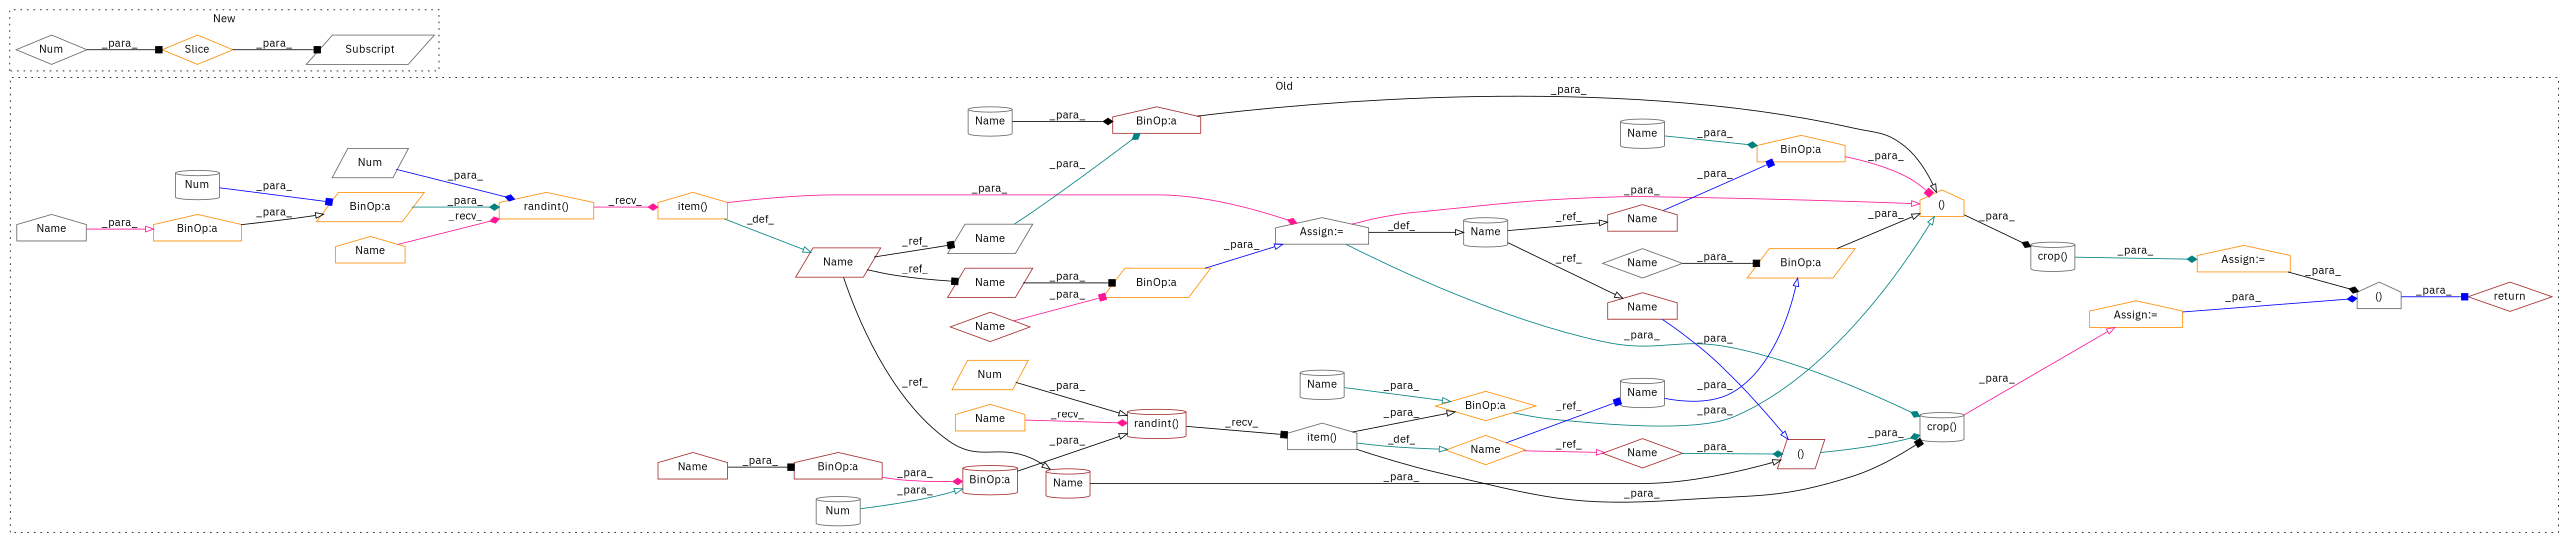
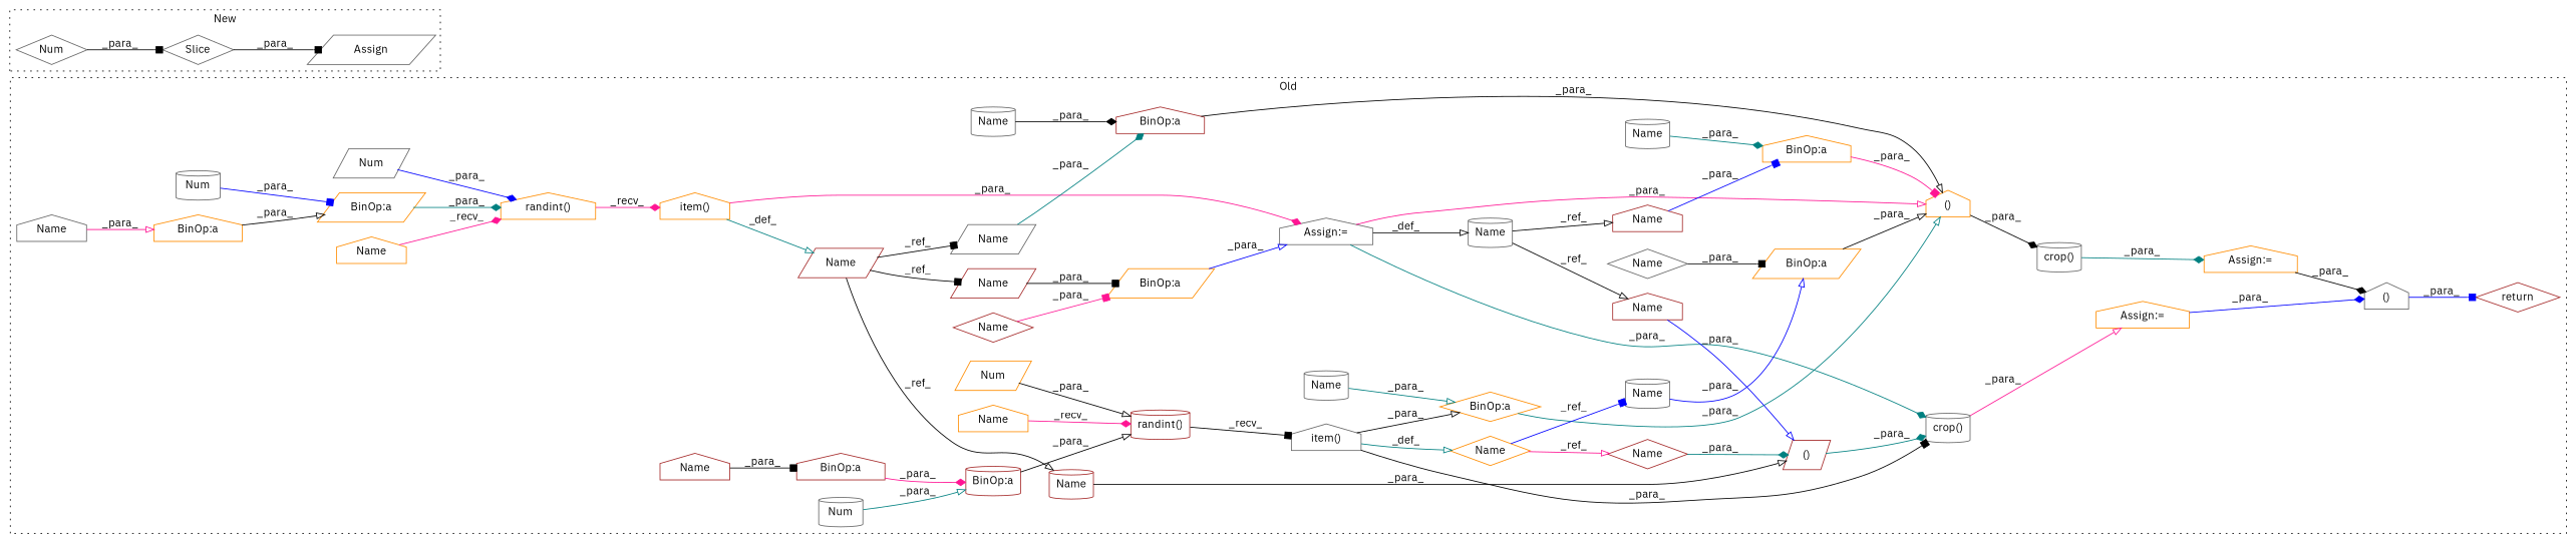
  digraph {
    fontname="IBM Plex Sans"
    rankdir=LR
    node [a=87 color=gray40 fontname="IBM Plex Sans" l=4 s=7933 shape=house]
    edge [arrowhead=onormal color=black fontname="IBM Plex Sans"]
    n1 [a=75 color=darkorange l="14,12" label="randint()" s="7915,7950"]
    n2 [a=82 color=brown label="BinOp:a" s=8118]
    n3 [a=82 color=darkorange l=16 label="BinOp:a" shape=parallelogram]
    n4 [a=82 color=darkorange l=3 label="BinOp:a"]
    n5 [a=54 color=brown l=20 label="()" s=8289 shape=parallelogram]
    n6 [a=82 color=brown l=16 label="BinOp:a" s=7998 shape=cylinder]
    n7 [a=82 color=darkorange label="BinOp:a" s=8202]
    n8 [a=82 color=brown l=3 label="BinOp:a" s=7998]
    n9 [a=54 label="()" s=8326]
    n10 [a=82 color=darkorange label="BinOp:a" s=8246 shape=diamond]
    n11 [a=54 color=darkorange l=128 label="()" s=8136]
    n12 [a=82 color=darkorange label="BinOp:a" s=8159 shape=parallelogram]
    n13 [a=75 color=brown l="14,12" label="randint()" s="7980,8015" shape=cylinder]
    n14 [color=brown label=Name s=7908 shape=parallelogram]
    n15 [a=75 l="8,1" label="crop()" s="8276,8310" shape=cylinder]
    n16 [a=75 color=darkorange l=54 label="item()" s=7915]
    n17 [a=75 l="8,1" label="crop()" s="8105,8265" shape=cylinder]
    n18 [a=75 l=54 label="item()" s=7980]
    n19 [a=76 l=1 label=Num s=7929 shape=parallelogram]
    n20 [a=76 l=1 label=Num s=8014 shape=cylinder]
    n21 [a=76 color=darkorange l=1 label=Num s=7994 shape=parallelogram]
    n22 [a=76 l=1 label=Num s=7949 shape=cylinder]
    n23 [a=93 color=brown l=7 label=return s=8317 shape=diamond]
    n24 [l=5 label=Name s=8039 shape=cylinder]
    n25 [a=68 color=darkorange l=3 label="Assign:=" s=8273]
    n26 [a=68 color=darkorange l=3 label="Assign:=" s=8102]
    n27 [a=82 color=darkorange l=3 label="BinOp:a" s=8051 shape=parallelogram]
    n28 [color=darkorange l=3 label=Name s=7974 shape=diamond]
    n29 [a=68 l=3 label="Assign:=" s=8044]
    n30 [l=14 label=Name s=8206 shape=cylinder]
    n31 [l=14 label=Name s=8250 shape=cylinder]
    n32 [l=14 label=Name s=8163 shape=diamond]
    n33 [l=14 label=Name s=8122 shape=cylinder]
    n34 [color=brown l=5 label=Name s=8197]
    n35 [color=brown l=5 label=Name s=8296]
    n36 [label=Name s=8114 shape=parallelogram]
    n37 [color=brown label=Name s=8285 shape=cylinder]
    n38 [color=brown label=Name s=8047 shape=parallelogram]
    n39 [color=brown l=3 label=Name s=8291 shape=diamond]
    n40 [l=3 label=Name s=8156 shape=cylinder]
    n41 [color=brown l=10 label=Name s=8001]
    n42 [l=10 label=Name s=7936]
    n43 [color=brown l=10 label=Name s=8054 shape=diamond]
    n44 [color=darkorange l=5 label=Name s=7980]
    n45 [color=darkorange l=5 label=Name s=7915]
-   n46 [a=80 color=darkorange l=2 label=Slice s=13822 shape=diamond]
-   n47 [a=63 l="15,0" label=Subscript s="13810,0" shape=parallelogram]
+   n46 [a=80 l=2 label=Slice s=13822 shape=diamond]
+   n47 [a=63 l="15,0" label=Assign s="13810,0" shape=parallelogram]
    n48 [a=76 l=1 label=Num s=13823 shape=diamond]
    subgraph cluster_1 {
      label=Old
      style=dotted
      n1
      n2
      n3
      n4
      n5
      n6
      n7
      n8
      n9
      n10
      n11
      n12
      n13
      n14
      n15
      n16
      n17
      n18
      n19
      n20
      n21
      n22
      n23
      n24
      n25
      n26
      n27
      n28
      n29
      n30
      n31
      n32
      n33
      n34
      n35
      n36
      n37
      n38
      n39
      n40
      n41
      n42
      n43
      n44
      n45
    }
    subgraph cluster_2 {
      label=New
      style=dotted
      n46
      n47
      n48
    }
    n1 -> n16 [arrowhead=diamond color=deeppink label=_recv_]
    n2 -> n11 [label=_para_]
    n3 -> n1 [arrowhead=diamond color=teal label=_para_]
    n4 -> n3 [label=_para_]
    n5 -> n15 [arrowhead=diamond color=teal label=_para_]
    n6 -> n13 [label=_para_]
    n7 -> n11 [arrowhead=box color=deeppink label=_para_]
    n8 -> n6 [arrowhead=diamond color=deeppink label=_para_]
    n9 -> n23 [arrowhead=box color=blue label=_para_]
    n10 -> n11 [color=teal label=_para_]
    n11 -> n17 [arrowhead=diamond label=_para_]
    n12 -> n11 [label=_para_]
    n13 -> n18 [arrowhead=box label=_recv_]
    n14 -> n36 [arrowhead=box label=_ref_]
    n14 -> n37 [label=_ref_]
    n14 -> n38 [arrowhead=box label=_ref_]
    n15 -> n25 [color=deeppink label=_para_]
    n16 -> n14 [color=teal label=_def_]
    n16 -> n29 [arrowhead=diamond color=deeppink label=_para_]
    n17 -> n26 [arrowhead=diamond color=teal label=_para_]
    n18 -> n10 [label=_para_]
    n18 -> n15 [arrowhead=box label=_para_]
    n18 -> n28 [color=teal label=_def_]
    n19 -> n1 [arrowhead=diamond color=blue label=_para_]
    n20 -> n6 [color=teal label=_para_]
    n21 -> n13 [label=_para_]
    n22 -> n3 [arrowhead=box color=blue label=_para_]
    n24 -> n34 [label=_ref_]
    n24 -> n35 [label=_ref_]
    n25 -> n9 [arrowhead=diamond color=blue label=_para_]
    n26 -> n9 [arrowhead=diamond label=_para_]
    n27 -> n29 [color=blue label=_para_]
    n28 -> n39 [color=deeppink label=_ref_]
    n28 -> n40 [arrowhead=box color=blue label=_ref_]
    n29 -> n11 [color=deeppink label=_para_]
    n29 -> n15 [arrowhead=diamond color=teal label=_para_]
    n29 -> n24 [label=_def_]
    n30 -> n7 [arrowhead=diamond color=teal label=_para_]
    n31 -> n10 [color=teal label=_para_]
    n32 -> n12 [arrowhead=box label=_para_]
    n33 -> n2 [arrowhead=diamond label=_para_]
    n34 -> n7 [arrowhead=box color=blue label=_para_]
    n35 -> n5 [color=blue label=_para_]
    n36 -> n2 [arrowhead=diamond color=teal label=_para_]
    n37 -> n5 [label=_para_]
    n38 -> n27 [arrowhead=box label=_para_]
    n39 -> n5 [arrowhead=diamond color=teal label=_para_]
    n40 -> n12 [color=blue label=_para_]
    n41 -> n8 [arrowhead=box label=_para_]
    n42 -> n4 [color=deeppink label=_para_]
    n43 -> n27 [arrowhead=box color=deeppink label=_para_]
    n44 -> n13 [arrowhead=diamond color=deeppink label=_recv_]
    n45 -> n1 [arrowhead=diamond color=deeppink label=_recv_]
    n46 -> n47 [arrowhead=box label=_para_]
    n48 -> n46 [arrowhead=box label=_para_]
  }
